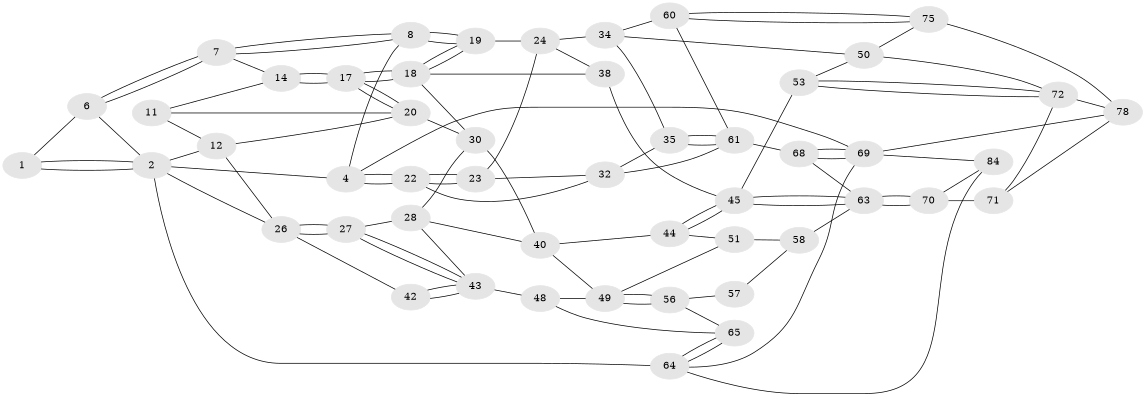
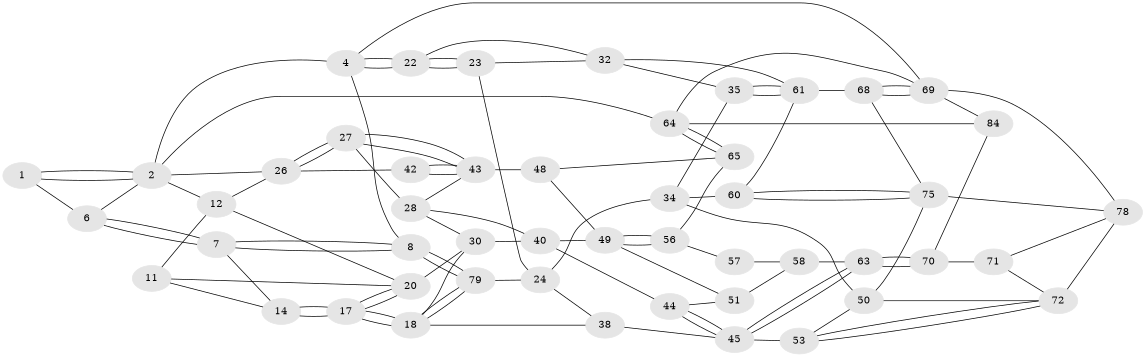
  graph {
    rankdir=LR
    node [color=gray90 style=filled]
    2 [super="+3"]
    1
    6 [super="+10"]
    4 [super="+5"]
    12 [super="+13"]
    26 [super="+31"]
    64 [super="+83"]
    7
    8 [super="+9"]
    22
    69 [super="+86"]
    20 [super="+21"]
    27
    42
    65
    84
-   19
+   19 [label=79]
    23 [super="+25"]
    32 [super="+36"]
    78 [super="+82"]
    14 [super="+15"]
    11 [super="+16"]
    17
    24 [super="+33"]
    30 [super="+39"]
    18 [super="+37"]
    38
    40 [super="+41"]
    45 [super="+46"]
    34 [super="+55"]
    35
    61 [super="+67"]
    n33 [label=50 super="+74"]
    60
    28 [super="+29"]
    43 [super="+47"]
    48 [super="+66"]
    44 [super="+52"]
    49 [super="+50"]
    68
    72 [super="+73"]
    75 [super="+76"]
    53
    63
    51 [super="+59"]
    56 [super="+79"]
    58 [super="+62"]
    70 [super="+85"]
    57 [super="+80"]
    71 [super="+77"]
    2 -- 4
    2 -- 12
    2 -- 26
    2 -- 64
    1 -- 2
    1 -- 2
    1 -- 6
    6 -- 2
    6 -- 7
    6 -- 7
    4 -- 8
    4 -- 22
    4 -- 22
    4 -- 69
    12 -- 26
    12 -- 20
    26 -- 27
    26 -- 27
    26 -- 42
    64 -- 69
    64 -- 65
    64 -- 65
    64 -- 84
    7 -- 8
    7 -- 8
    7 -- 14
    8 -- 19
    8 -- 19
    22 -- 23
    22 -- 23
    22 -- 32
    69 -- 84
    69 -- 78
    20 -- 30
    27 -- 28
    27 -- 43
    27 -- 43
    42 -- 43
    42 -- 43
    19 -- 24
    23 -- 32
    23 -- 24
    32 -- 35
    32 -- 61
    14 -- 17
    14 -- 17
    11 -- 12
    11 -- 20
    11 -- 14
    17 -- 20
    17 -- 20
    17 -- 18
    17 -- 18
    24 -- 38
    24 -- 34
    30 -- 40
    18 -- 19
    18 -- 19
    18 -- 30
    18 -- 38
    38 -- 45
    40 -- 44
    40 -- 49
    45 -- 53
    45 -- 63
    45 -- 63
    34 -- 35
    34 -- n33
    34 -- 60
    35 -- 61
    35 -- 61
    61 -- 68
    n33 -- 72
    n33 -- 75
    60 -- 61
    60 -- 75
    60 -- 75
    28 -- 30
    28 -- 40
    28 -- 43
    43 -- 48
    48 -- 65
    48 -- 49
    44 -- 45
    44 -- 45
    44 -- 51 [weight=2]
    49 -- 51
    49 -- 56
    49 -- 56
    68 -- 69
    68 -- 69
-   68 -- 63
+   68 -- 75
    72 -- 78
    75 -- 78
    53 -- n33
    53 -- 72
    53 -- 72
    63 -- 70
    63 -- 70
    51 -- 58
    56 -- 65
    56 -- 57 [weight=2]
    58 -- 63
    70 -- 84
    70 -- 71 [weight=2]
    57 -- 58
    71 -- 78
    71 -- 72
  }
